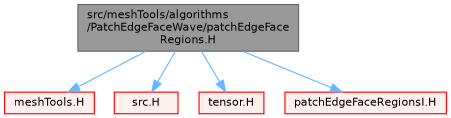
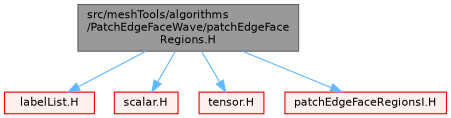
  digraph {
    node [color=red fillcolor="#FFF0F0" fontname=Helvetica fontsize=10 shape=box style=filled]
    edge [color=steelblue1 fontname=Helvetica fontsize=10 labelfontname=Helvetica labelfontsize=10 style=solid]
    n1 [color=gray40 fillcolor=grey60 fontcolor=black height=0.2 label="src/meshTools/algorithms\l/PatchEdgeFaceWave/patchEdgeFace\lRegions.H" width=0.4]
-   n2 [height=0.2 label="meshTools.H" width=0.4]
-   n3 [height=0.2 label="src.H" width=0.4]
+   n2 [height=0.2 label="labelList.H" width=0.4]
+   n3 [height=0.2 label="scalar.H" width=0.4]
    n4 [height=0.2 label="tensor.H" width=0.4]
    n5 [height=0.2 label="patchEdgeFaceRegionsI.H" width=0.4]
    n1 -> n2
    n1 -> n3
    n1 -> n4
    n1 -> n5
  }
